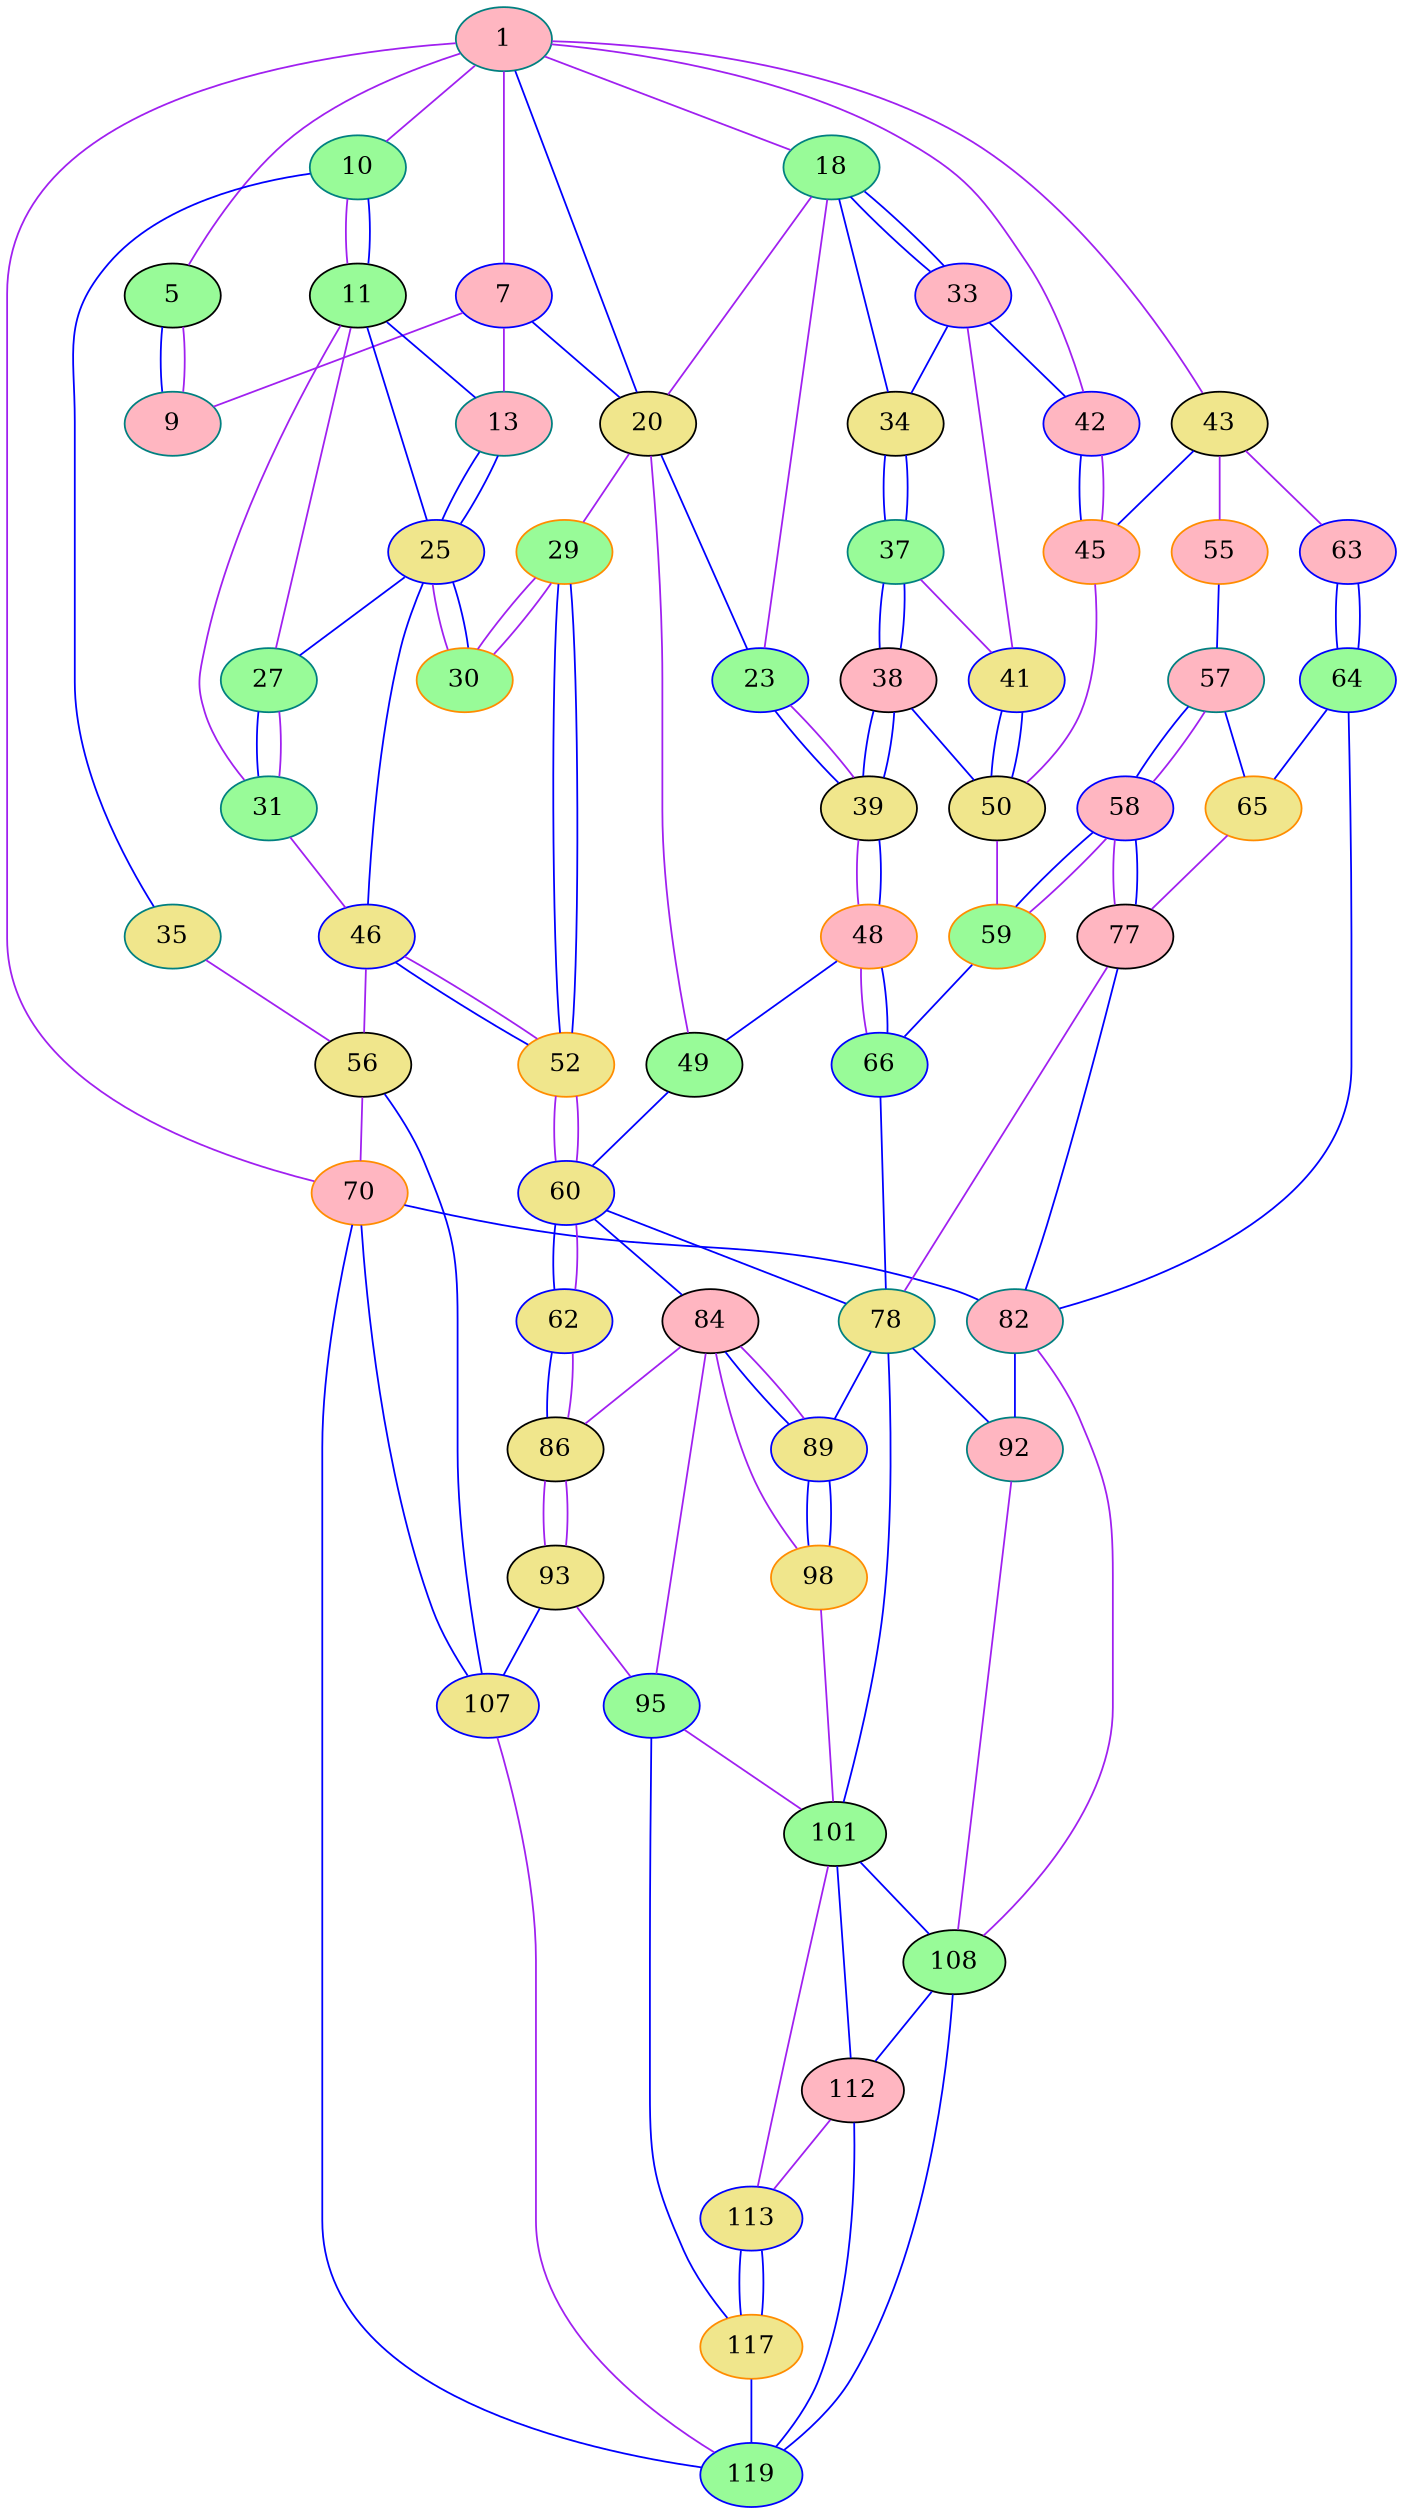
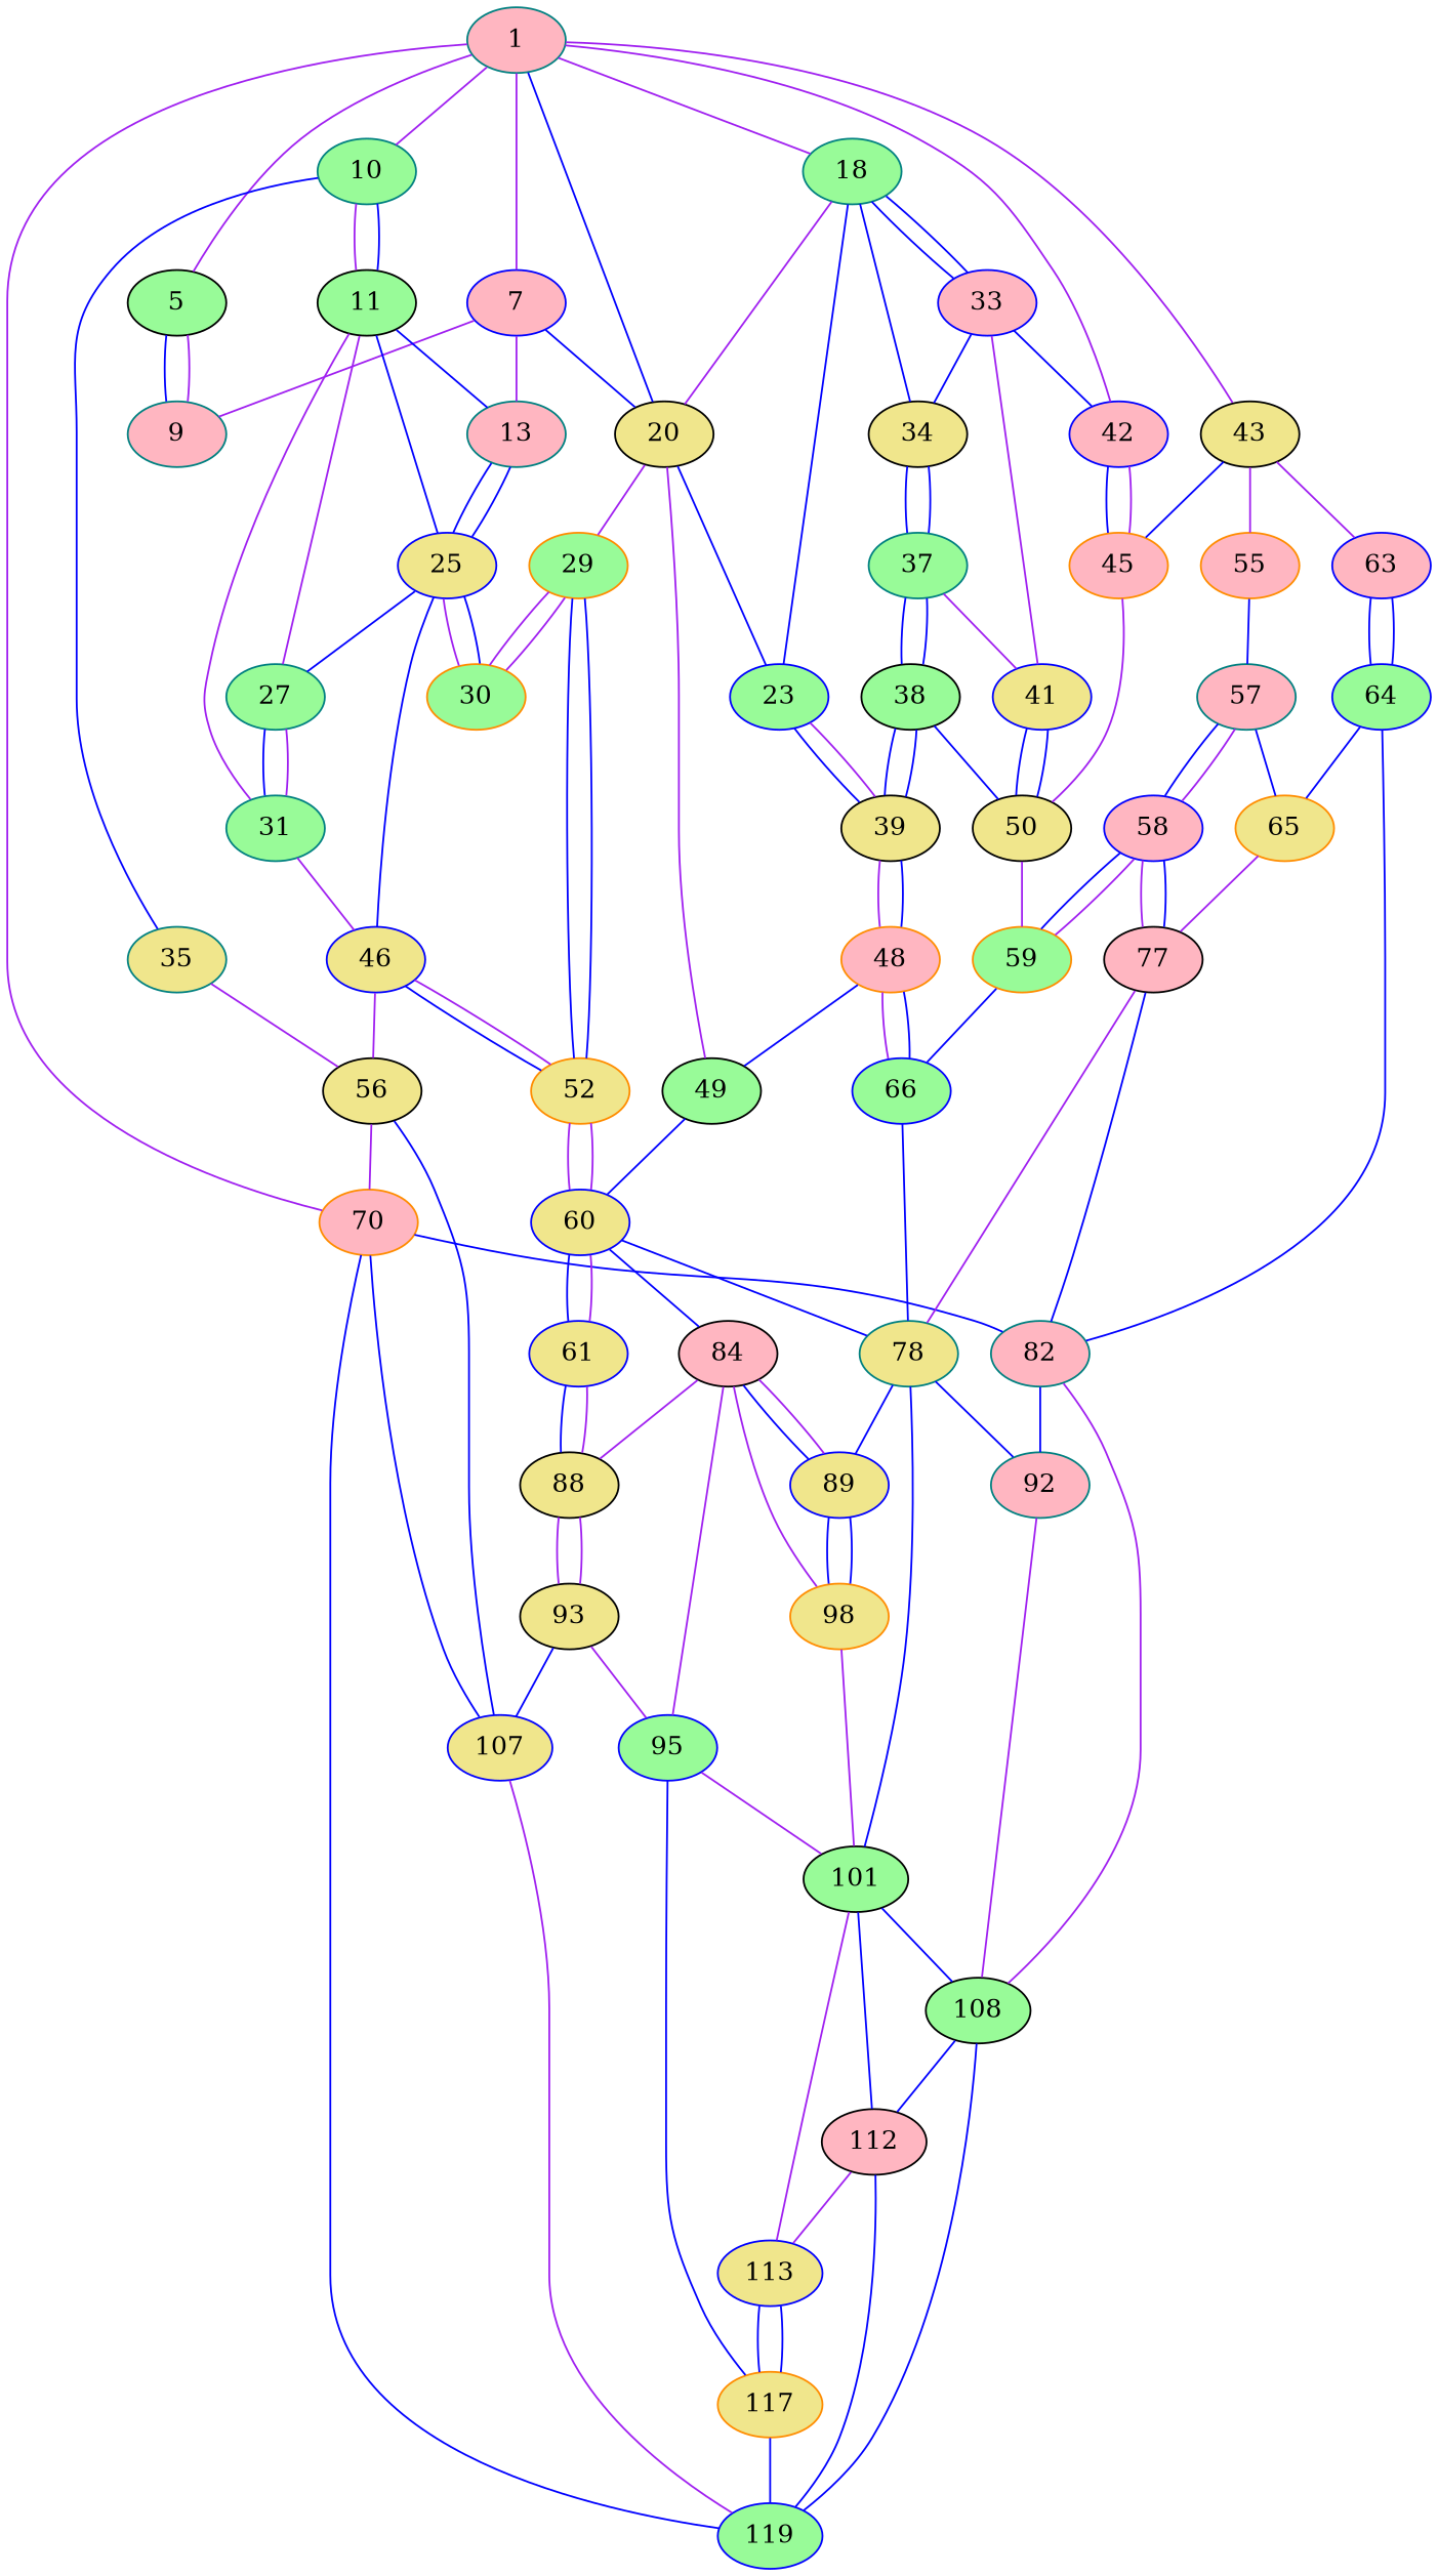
  graph {
    node [color=blue fillcolor=khaki style=filled]
    edge [color=blue]
    1 [color=teal fillcolor=lightpink super="+6+2"]
    5 [color=black fillcolor=palegreen]
    7 [fillcolor=lightpink super="+8"]
    10 [color=teal fillcolor=palegreen]
    18 [color=teal fillcolor=palegreen super="+19"]
    20 [color=black super="+21"]
    42 [fillcolor=lightpink]
    43 [color=black super="+44+56"]
    70 [color=darkorange fillcolor=lightpink super="+76+71"]
    9 [color=teal fillcolor=lightpink]
    13 [color=teal fillcolor=lightpink]
    11 [color=black fillcolor=palegreen super="+16+12"]
    35 [color=teal]
    n14 [fillcolor=palegreen label=23]
    33 [fillcolor=lightpink super="+40"]
    34 [color=black]
    29 [color=darkorange fillcolor=palegreen]
    49 [color=black fillcolor=palegreen]
    45 [color=darkorange fillcolor=lightpink]
    55 [color=darkorange fillcolor=lightpink]
    63 [fillcolor=lightpink super="+74"]
    107 [super="+122"]
    82 [color=teal fillcolor=lightpink super="+83+103"]
    119 [fillcolor=palegreen super="+120"]
    25 [super="+26"]
    27 [color=teal fillcolor=palegreen]
    31 [color=teal fillcolor=palegreen]
    n28 [color=black label=56 super="+54"]
    46 [super="+47"]
    30 [color=darkorange fillcolor=palegreen]
    39 [color=black]
    41
    37 [color=teal fillcolor=palegreen]
    52 [color=darkorange]
    60 [super="+67"]
    48 [color=darkorange fillcolor=lightpink]
    50 [color=black super="+51"]
-   38 [color=black fillcolor=lightpink]
+   38 [color=black fillcolor=palegreen]
    59 [color=darkorange fillcolor=palegreen]
    66 [fillcolor=palegreen super="+68"]
    57 [color=teal fillcolor=lightpink]
    64 [fillcolor=palegreen super="+80"]
    78 [color=teal super="+87"]
-   61 [label=62]
+   61
    84 [color=black fillcolor=lightpink super="+85"]
    58 [fillcolor=lightpink]
    65 [color=darkorange]
    77 [color=black fillcolor=lightpink super="+79"]
-   86 [color=black]
+   86 [color=black label=88]
    89
    95 [fillcolor=palegreen super="+96"]
    98 [color=darkorange]
    93 [color=black super="+97"]
    92 [color=teal fillcolor=lightpink super="+99"]
    108 [color=black fillcolor=palegreen super="+116+109"]
    101 [color=black fillcolor=palegreen super="+102+110"]
    112 [color=black fillcolor=lightpink super="+118"]
    113
    117 [color=darkorange]
    1 -- 5 [color=purple]
    1 -- 7 [color=purple]
    1 -- 10 [color=purple]
    1 -- 18 [color=purple]
    1 -- 20
    1 -- 42 [color=purple]
    1 -- 43 [color=purple]
    1 -- 70 [color=purple weight=2]
    5 -- 9
    5 -- 9 [color=purple]
    7 -- 20
    7 -- 9 [color=purple]
    7 -- 13 [color=purple]
    10 -- 11 [color=purple]
    10 -- 11
    10 -- 35
    18 -- 20 [color=purple]
-   18 -- n14 [color=purple]
+   18 -- n14
    18 -- 33
    18 -- 33
    18 -- 34
    20 -- n14
    20 -- 29 [color=purple]
    20 -- 49 [color=purple]
    42 -- 45
    42 -- 45 [color=purple]
    43 -- 45
    43 -- 55 [color=purple]
    43 -- 63 [color=purple]
    70 -- 107
    70 -- 82 [weight=3]
    70 -- 119
    13 -- 25
    13 -- 25
    11 -- 13
    11 -- 25
    11 -- 27 [color=purple]
    11 -- 31 [color=purple]
    35 -- n28 [color=purple]
    n14 -- 39
    n14 -- 39 [color=purple]
    33 -- 42
    33 -- 34
    33 -- 41 [color=purple]
    34 -- 37
    34 -- 37
    29 -- 30 [color=purple]
    29 -- 30 [color=purple]
    29 -- 52
    29 -- 52
    49 -- 60
    45 -- 50 [color=purple]
    55 -- 57
    63 -- 64 [weight=2]
    63 -- 64
    107 -- 119 [color=purple]
    82 -- 92 [weight=2]
    82 -- 108 [color=purple]
    25 -- 27
    25 -- 46
    25 -- 30 [color=purple weight=2]
    25 -- 30
    27 -- 31
    27 -- 31 [color=purple]
    31 -- 46 [color=purple]
    n28 -- 70 [color=purple]
    n28 -- 107
    46 -- n28 [color=purple]
    46 -- 52
    46 -- 52 [color=purple]
    39 -- 48 [color=purple]
    39 -- 48
    41 -- 50
    41 -- 50
    37 -- 41 [color=purple]
    37 -- 38
    37 -- 38
    52 -- 60 [color=purple]
    52 -- 60 [color=purple]
    60 -- 78
    60 -- 61
    60 -- 61 [color=purple]
    60 -- 84
    48 -- 49
    48 -- 66 [color=purple]
    48 -- 66
    50 -- 59 [color=purple]
    38 -- 39
    38 -- 39
    38 -- 50
    59 -- 66
    66 -- 78
    57 -- 58
    57 -- 58 [color=purple]
    57 -- 65
    64 -- 82
    64 -- 65
    78 -- 89
    78 -- 92 [weight=2]
    78 -- 101
    61 -- 86
    61 -- 86 [color=purple]
    84 -- 86 [color=purple]
    84 -- 89
    84 -- 89 [color=purple]
    84 -- 95 [color=purple]
    84 -- 98 [color=purple]
    58 -- 59
    58 -- 59 [color=purple]
    58 -- 77 [color=purple]
    58 -- 77
    65 -- 77 [color=purple]
    77 -- 82
    77 -- 78 [color=purple]
    86 -- 93 [color=purple]
    86 -- 93 [color=purple]
    89 -- 98
    89 -- 98
    95 -- 101 [color=purple]
    95 -- 117
    98 -- 101 [color=purple]
    93 -- 107
    93 -- 95 [color=purple]
    92 -- 108 [color=purple]
    108 -- 119
    108 -- 112
    101 -- 108
    101 -- 112
    101 -- 113 [color=purple]
    112 -- 119
    112 -- 113 [color=purple]
    113 -- 117
    113 -- 117
    117 -- 119
  }
